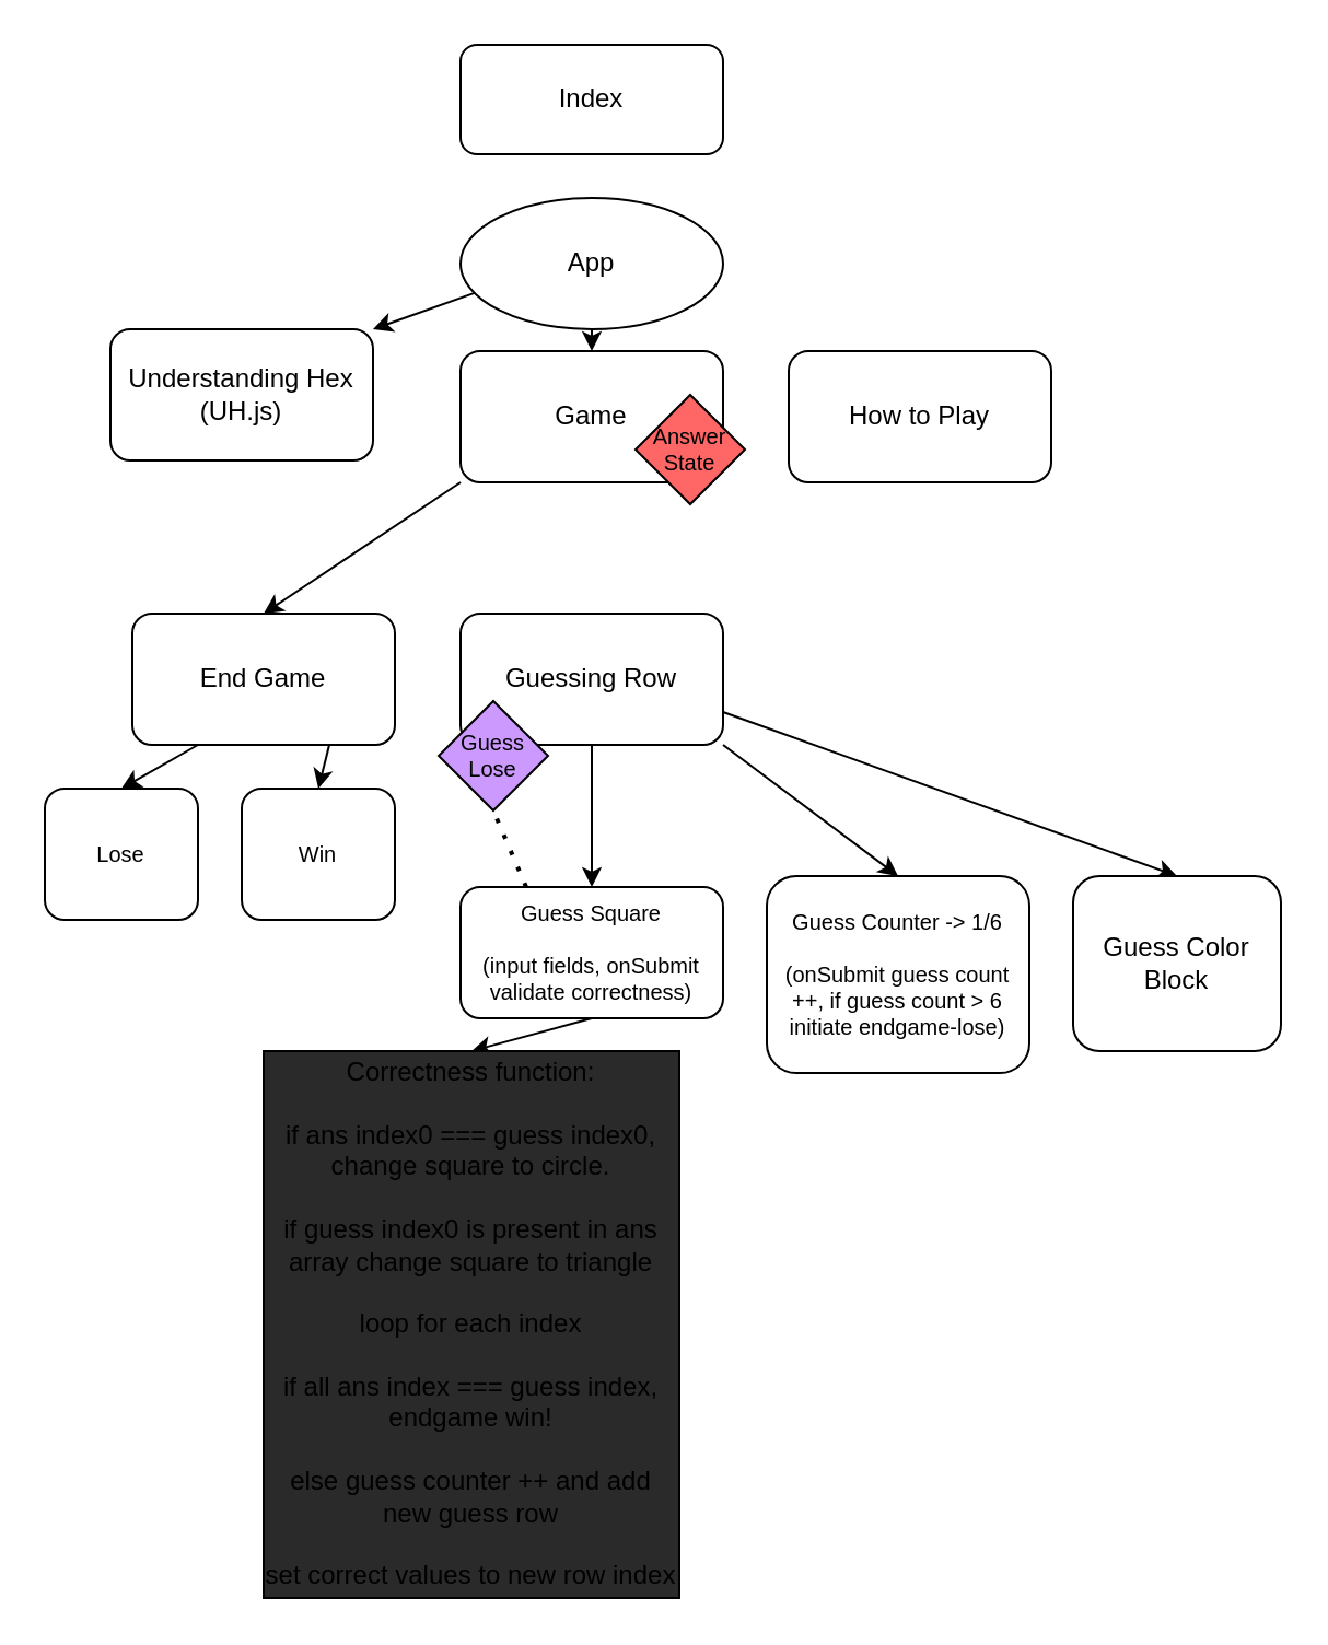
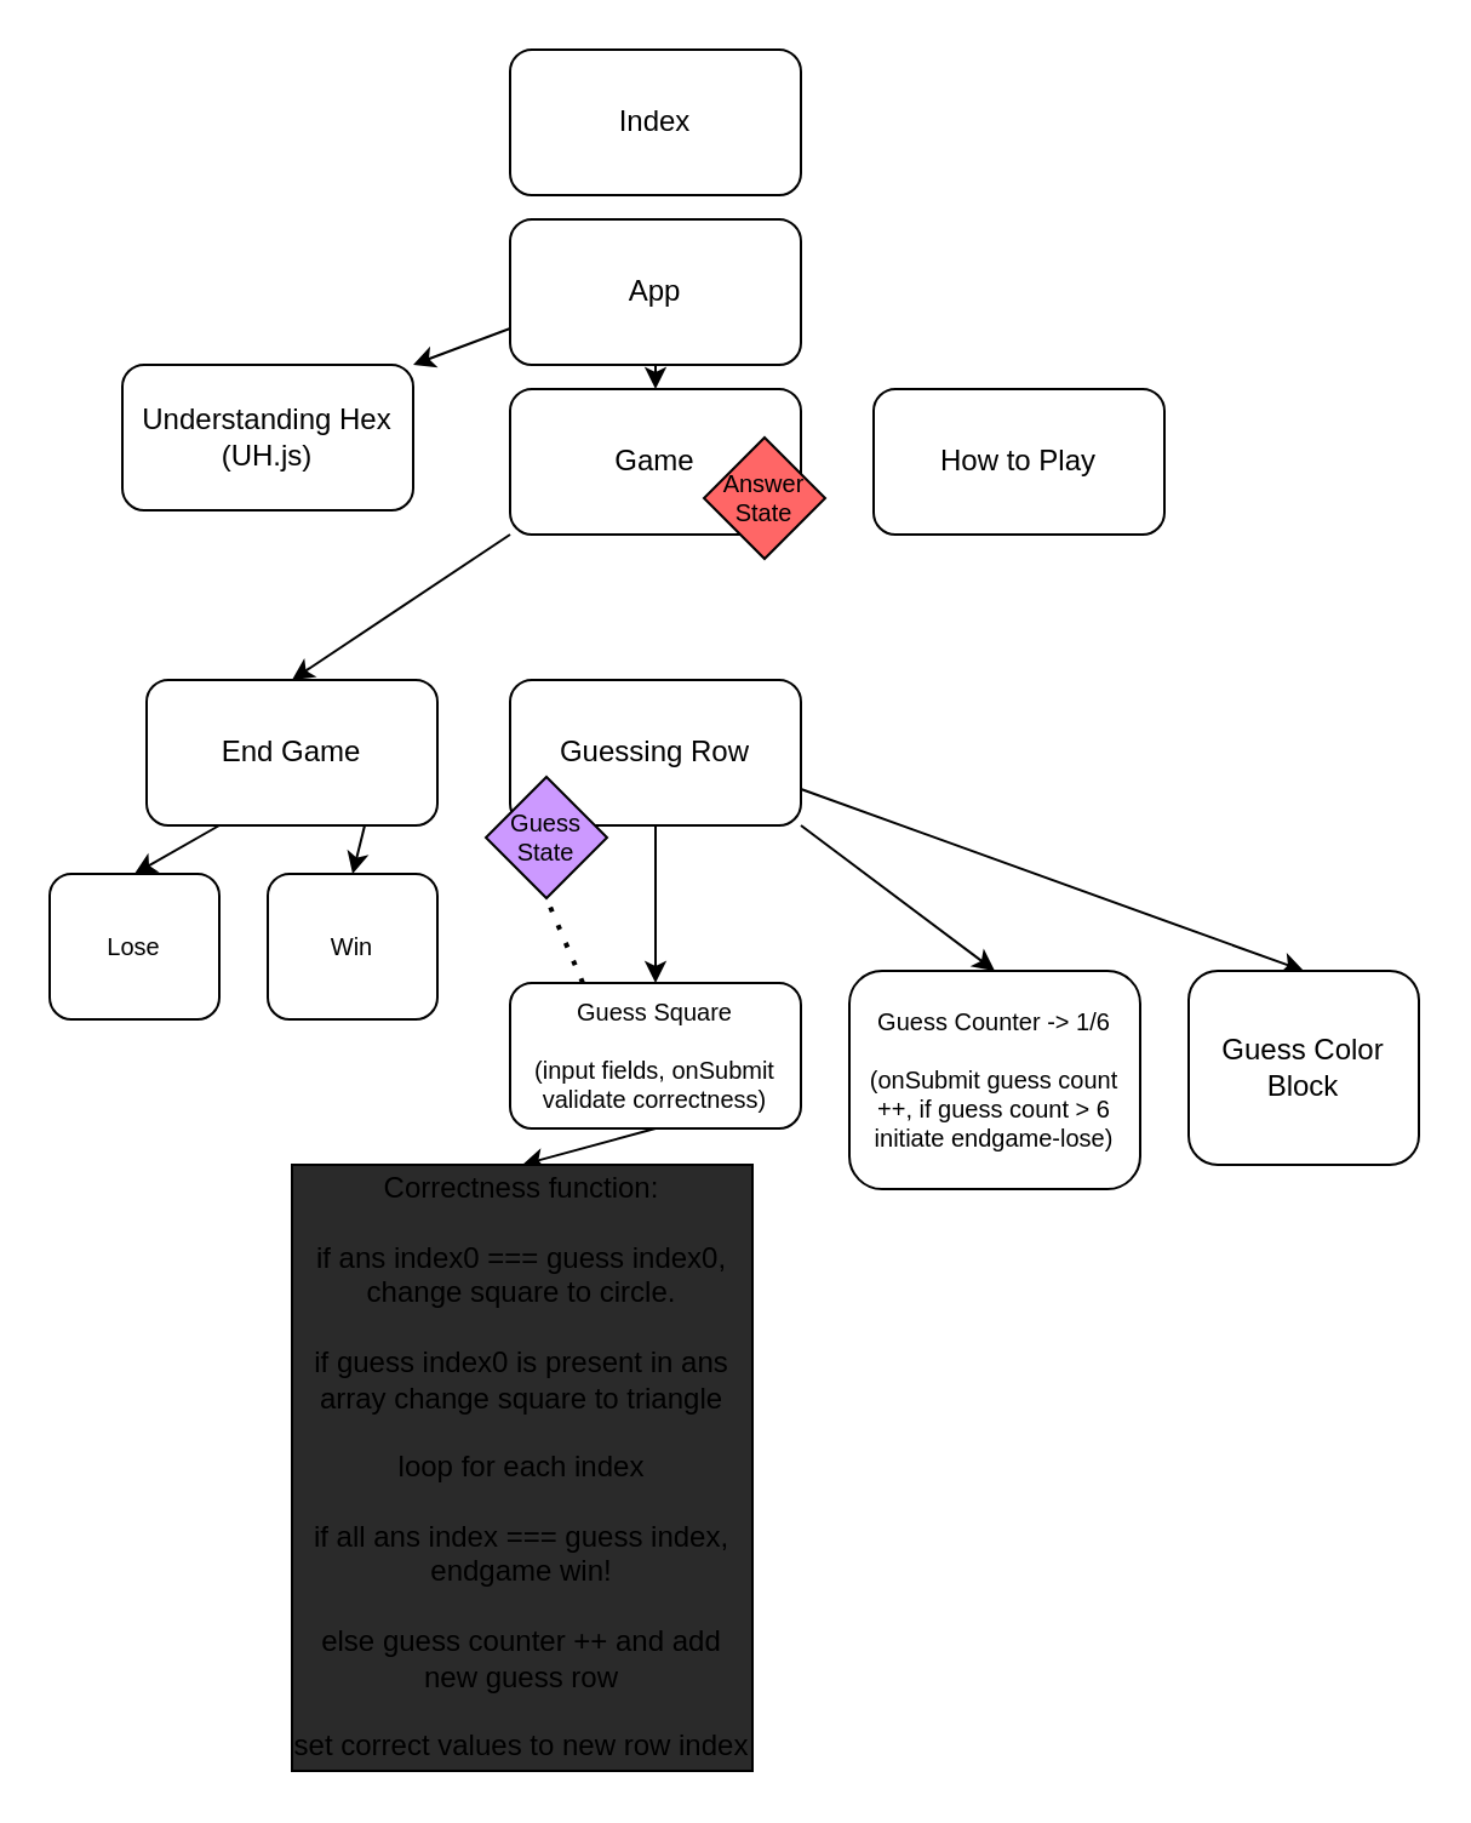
  <mxCell id="0" />
  <mxCell id="1" parent="0" />
- <mxCell id="2" value="Index" style="rounded=1;whiteSpace=wrap;html=1;" parent="1" vertex="1"><mxGeometry x="210" y="20" width="120" height="50" as="geometry" /></mxCell>
+ <mxCell id="2" value="Index" style="rounded=1;whiteSpace=wrap;html=1;" parent="1" vertex="1"><mxGeometry x="210" y="20" width="120" height="60" as="geometry" /></mxCell>
  <mxCell id="3" style="edgeStyle=none;html=1;exitX=0.5;exitY=1;exitDx=0;exitDy=0;entryX=0.5;entryY=0;entryDx=0;entryDy=0;fontSize=12;" parent="1" source="5" target="9" edge="1"><mxGeometry relative="1" as="geometry" /></mxCell>
  <mxCell id="4" style="edgeStyle=none;html=1;exitX=0;exitY=0.75;exitDx=0;exitDy=0;entryX=1;entryY=0;entryDx=0;entryDy=0;fontSize=12;" parent="1" source="5" target="6" edge="1"><mxGeometry relative="1" as="geometry" /></mxCell>
- <mxCell id="5" value="App" style="ellipse;whiteSpace=wrap;html=1;" parent="1" vertex="1"><mxGeometry x="210" y="90" width="120" height="60" as="geometry" /></mxCell>
+ <mxCell id="5" value="App" style="rounded=1;whiteSpace=wrap;html=1;" parent="1" vertex="1"><mxGeometry x="210" y="90" width="120" height="60" as="geometry" /></mxCell>
  <mxCell id="6" value="Understanding Hex&lt;br&gt;(UH.js)" style="rounded=1;whiteSpace=wrap;html=1;" parent="1" vertex="1"><mxGeometry x="50" y="150" width="120" height="60" as="geometry" /></mxCell>
  <mxCell id="7" style="edgeStyle=none;html=1;exitX=0.5;exitY=1;exitDx=0;exitDy=0;fontSize=12;" parent="1" source="9" target="24" edge="1"><mxGeometry relative="1" as="geometry"><mxPoint x="270" y="300" as="targetPoint" /></mxGeometry></mxCell>
  <mxCell id="8" style="edgeStyle=none;html=1;exitX=0;exitY=1;exitDx=0;exitDy=0;entryX=0.5;entryY=0;entryDx=0;entryDy=0;fontSize=12;" parent="1" source="9" target="17" edge="1"><mxGeometry relative="1" as="geometry" /></mxCell>
  <mxCell id="9" value="Game" style="rounded=1;whiteSpace=wrap;html=1;" parent="1" vertex="1"><mxGeometry x="210" y="160" width="120" height="60" as="geometry" /></mxCell>
  <mxCell id="10" value="How to Play" style="rounded=1;whiteSpace=wrap;html=1;" parent="1" vertex="1"><mxGeometry x="360" y="160" width="120" height="60" as="geometry" /></mxCell>
  <mxCell id="11" style="edgeStyle=none;html=1;exitX=1;exitY=0.75;exitDx=0;exitDy=0;entryX=0.5;entryY=0;entryDx=0;entryDy=0;fontSize=12;" parent="1" source="14" target="22" edge="1"><mxGeometry relative="1" as="geometry" /></mxCell>
  <mxCell id="12" style="edgeStyle=none;html=1;exitX=0.5;exitY=1;exitDx=0;exitDy=0;fontSize=12;" parent="1" source="14" target="21" edge="1"><mxGeometry relative="1" as="geometry" /></mxCell>
  <mxCell id="13" style="edgeStyle=none;html=1;exitX=1;exitY=1;exitDx=0;exitDy=0;entryX=0.5;entryY=0;entryDx=0;entryDy=0;fontSize=12;" parent="1" source="14" target="23" edge="1"><mxGeometry relative="1" as="geometry" /></mxCell>
  <mxCell id="14" value="Guessing Row" style="rounded=1;whiteSpace=wrap;html=1;" parent="1" vertex="1"><mxGeometry x="210" y="280" width="120" height="60" as="geometry" /></mxCell>
  <mxCell id="15" style="edgeStyle=none;html=1;exitX=0.25;exitY=1;exitDx=0;exitDy=0;entryX=0.5;entryY=0;entryDx=0;entryDy=0;fontSize=12;" parent="1" source="17" target="19" edge="1"><mxGeometry relative="1" as="geometry" /></mxCell>
  <mxCell id="16" style="edgeStyle=none;html=1;exitX=0.75;exitY=1;exitDx=0;exitDy=0;entryX=0.5;entryY=0;entryDx=0;entryDy=0;fontSize=12;" parent="1" source="17" target="18" edge="1"><mxGeometry relative="1" as="geometry" /></mxCell>
  <mxCell id="17" value="End Game" style="rounded=1;whiteSpace=wrap;html=1;" parent="1" vertex="1"><mxGeometry x="60" y="280" width="120" height="60" as="geometry" /></mxCell>
  <mxCell id="18" value="Win" style="rounded=1;whiteSpace=wrap;html=1;fontSize=10;" parent="1" vertex="1"><mxGeometry x="110" y="360" width="70" height="60" as="geometry" /></mxCell>
  <mxCell id="19" value="Lose" style="rounded=1;whiteSpace=wrap;html=1;fontSize=10;" parent="1" vertex="1"><mxGeometry x="20" y="360" width="70" height="60" as="geometry" /></mxCell>
  <mxCell id="20" style="edgeStyle=none;html=1;exitX=0.5;exitY=1;exitDx=0;exitDy=0;entryX=0.5;entryY=0;entryDx=0;entryDy=0;fontSize=12;" parent="1" source="21" target="27" edge="1"><mxGeometry relative="1" as="geometry" /></mxCell>
  <mxCell id="21" value="Guess Square&lt;br&gt;&lt;br&gt;(input fields, onSubmit validate correctness)" style="rounded=1;whiteSpace=wrap;html=1;fontSize=10;" parent="1" vertex="1"><mxGeometry x="210" y="405" width="120" height="60" as="geometry" /></mxCell>
  <mxCell id="22" value="&lt;font style=&quot;font-size: 12px&quot;&gt;Guess Color Block&lt;/font&gt;" style="rounded=1;whiteSpace=wrap;html=1;fontSize=10;" parent="1" vertex="1"><mxGeometry x="490" y="400" width="95" height="80" as="geometry" /></mxCell>
  <mxCell id="23" value="Guess Counter -&amp;gt; 1/6&lt;br&gt;&lt;br&gt;(onSubmit guess count ++, if guess count &amp;gt; 6 initiate endgame-lose)" style="rounded=1;whiteSpace=wrap;html=1;fontSize=10;" parent="1" vertex="1"><mxGeometry x="350" y="400" width="120" height="90" as="geometry" /></mxCell>
  <mxCell id="24" value="Answer&lt;br&gt;State" style="rhombus;whiteSpace=wrap;html=1;fontSize=10;fillColor=#FF6666;" parent="1" vertex="1"><mxGeometry x="290" y="180" width="50" height="50" as="geometry" /></mxCell>
- <mxCell id="25" value="Guess&lt;br&gt;Lose" style="rhombus;whiteSpace=wrap;html=1;fontSize=10;fillColor=#CC99FF;" parent="1" vertex="1"><mxGeometry x="200" y="320" width="50" height="50" as="geometry" /></mxCell>
+ <mxCell id="25" value="Guess&lt;br&gt;State" style="rhombus;whiteSpace=wrap;html=1;fontSize=10;fillColor=#CC99FF;" parent="1" vertex="1"><mxGeometry x="200" y="320" width="50" height="50" as="geometry" /></mxCell>
  <mxCell id="26" value="" style="endArrow=none;dashed=1;html=1;dashPattern=1 3;strokeWidth=2;fontSize=12;exitX=0.25;exitY=0;exitDx=0;exitDy=0;entryX=0.5;entryY=1;entryDx=0;entryDy=0;" parent="1" source="21" target="25" edge="1"><mxGeometry width="50" height="50" relative="1" as="geometry"><mxPoint x="270" y="410" as="sourcePoint" /><mxPoint x="320" y="360" as="targetPoint" /></mxGeometry></mxCell>
  <mxCell id="27" value="Correctness function:&lt;br&gt;&lt;br&gt;if ans index0 === guess index0, change square to circle.&lt;br&gt;&lt;br&gt;if guess index0 is present in ans array change square to triangle&lt;br&gt;&lt;br&gt;loop for each index&lt;br&gt;&lt;br&gt;if all ans index === guess index, endgame win!&lt;br&gt;&lt;br&gt;else guess counter ++ and add new guess row&lt;br&gt;&lt;br&gt;set correct values to new row index" style="rounded=0;whiteSpace=wrap;html=1;fontSize=12;fillColor=#2A2A2A;" parent="1" vertex="1"><mxGeometry x="120" y="480" width="190" height="250" as="geometry" /></mxCell>
